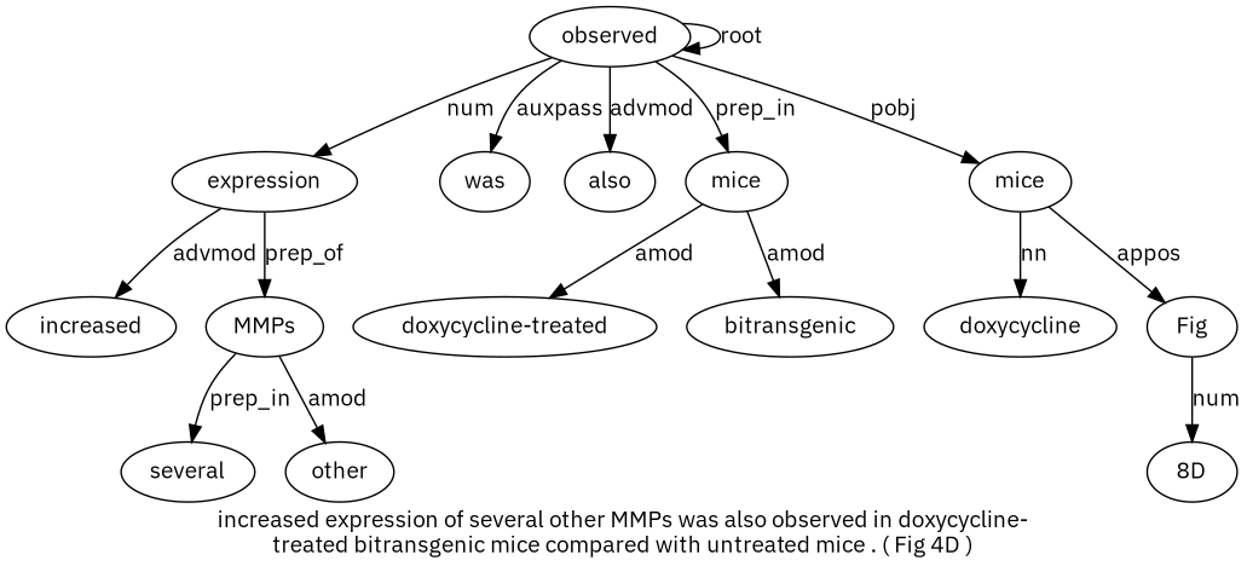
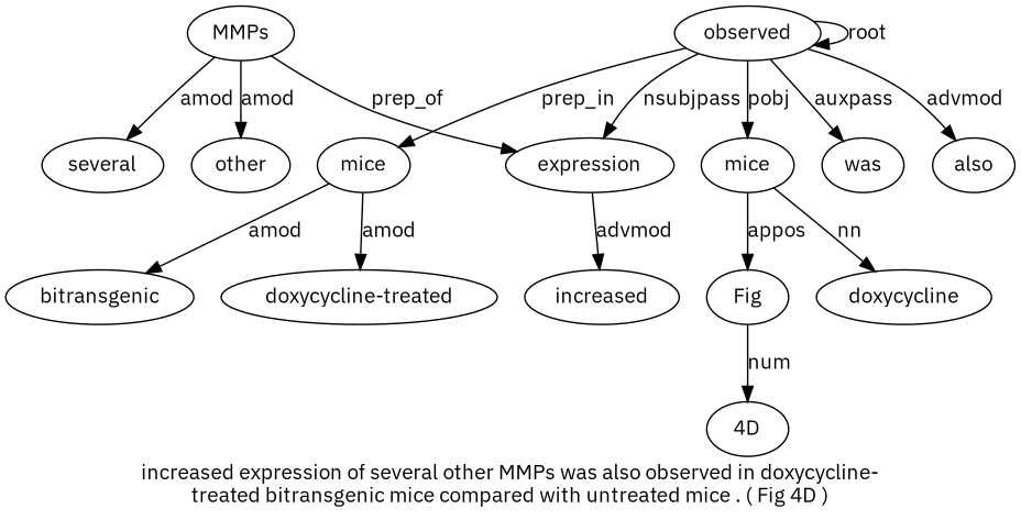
  digraph {
    fontname="IBM Plex Sans"
    label="increased expression of several other MMPs was also observed in doxycycline-\ntreated bitransgenic mice compared with untreated mice . ( Fig 4D )"
    node [fillcolor=white fontname="IBM Plex Sans" style=filled]
    edge [fontname="IBM Plex Sans"]
    n1 [label=expression]
    n2 [label=increased]
    n3 [label=MMPs]
    n4 [label=several]
    n5 [label=other]
    n6 [label=observed]
    n7 [label=was]
    n8 [label=also]
    n9 [label=mice]
    n10 [label=mice]
    n11 [label="doxycycline-treated"]
    n12 [label=bitransgenic]
    n13 [label=doxycycline]
    n14 [label=Fig]
-   n15 [label="8D"]
+   n15 [label="4D"]
    n1 -> n2 [label=advmod]
-   n1 -> n3 [label=prep_of]
-   n3 -> n4 [label=prep_in]
+   n3 -> n1 [label=prep_of]
+   n3 -> n4 [label=amod]
    n3 -> n5 [label=amod]
-   n6 -> n1 [label=num]
+   n6 -> n1 [label=nsubjpass]
    n6 -> n6 [label=root]
    n6 -> n7 [label=auxpass]
    n6 -> n8 [label=advmod]
    n6 -> n9 [label=prep_in]
    n6 -> n10 [label=pobj]
    n9 -> n11 [label=amod]
    n9 -> n12 [label=amod]
    n10 -> n13 [label=nn]
    n10 -> n14 [label=appos]
    n14 -> n15 [label=num]
  }
